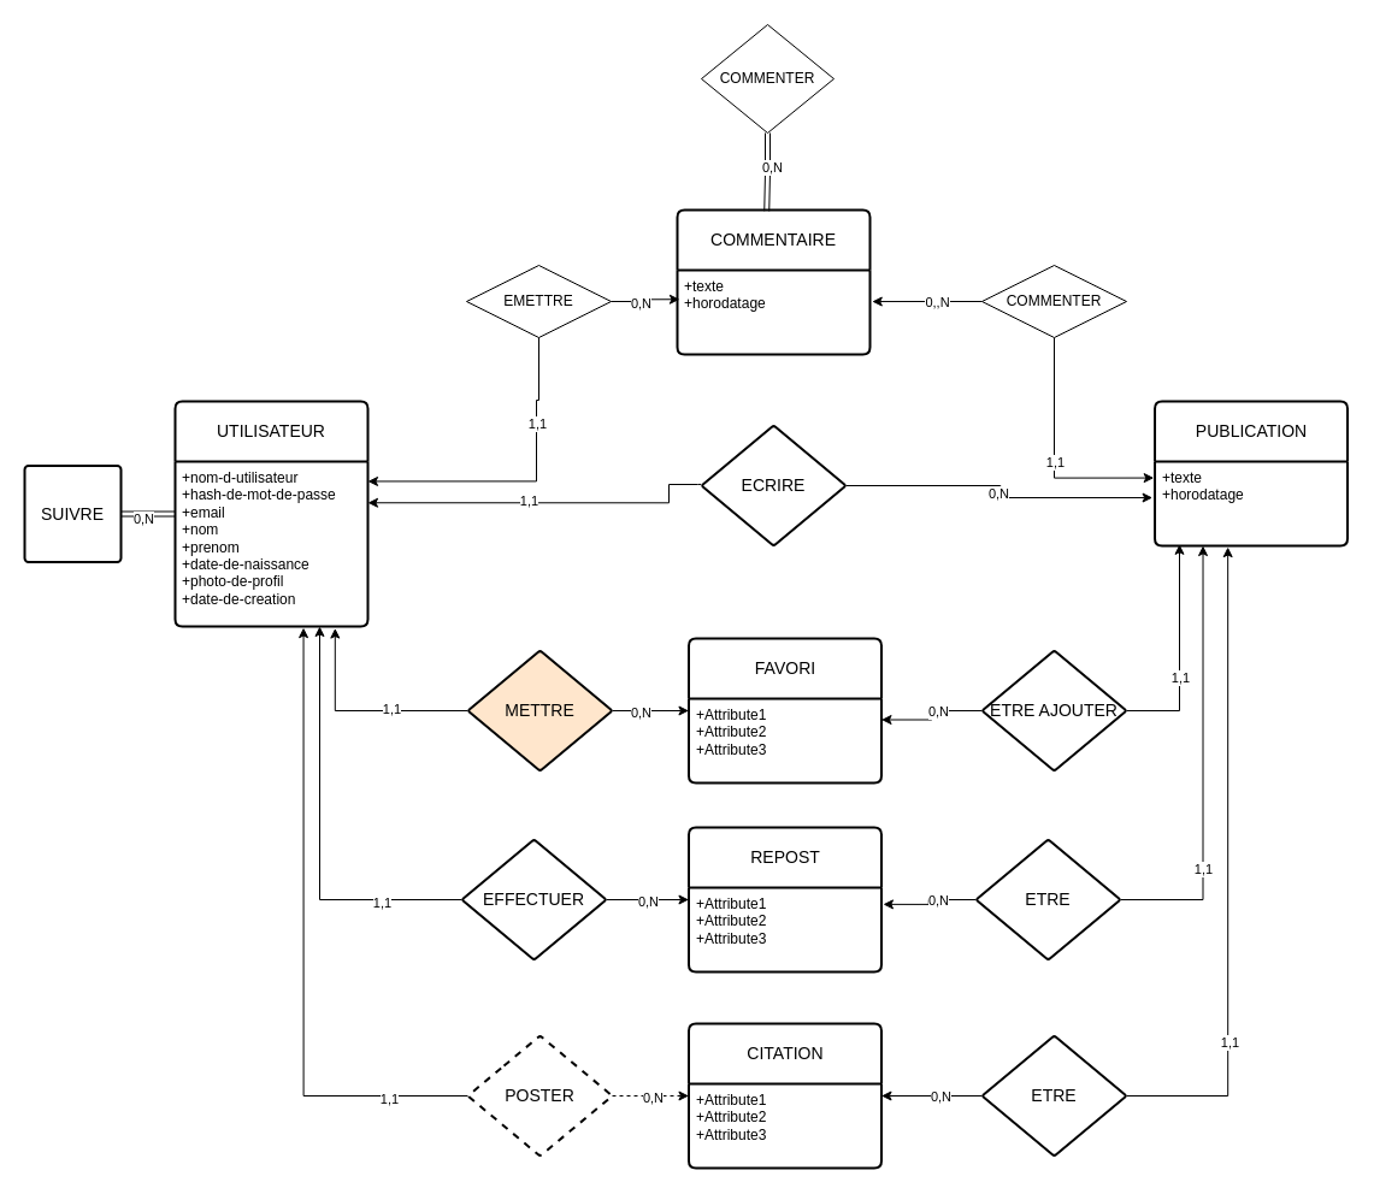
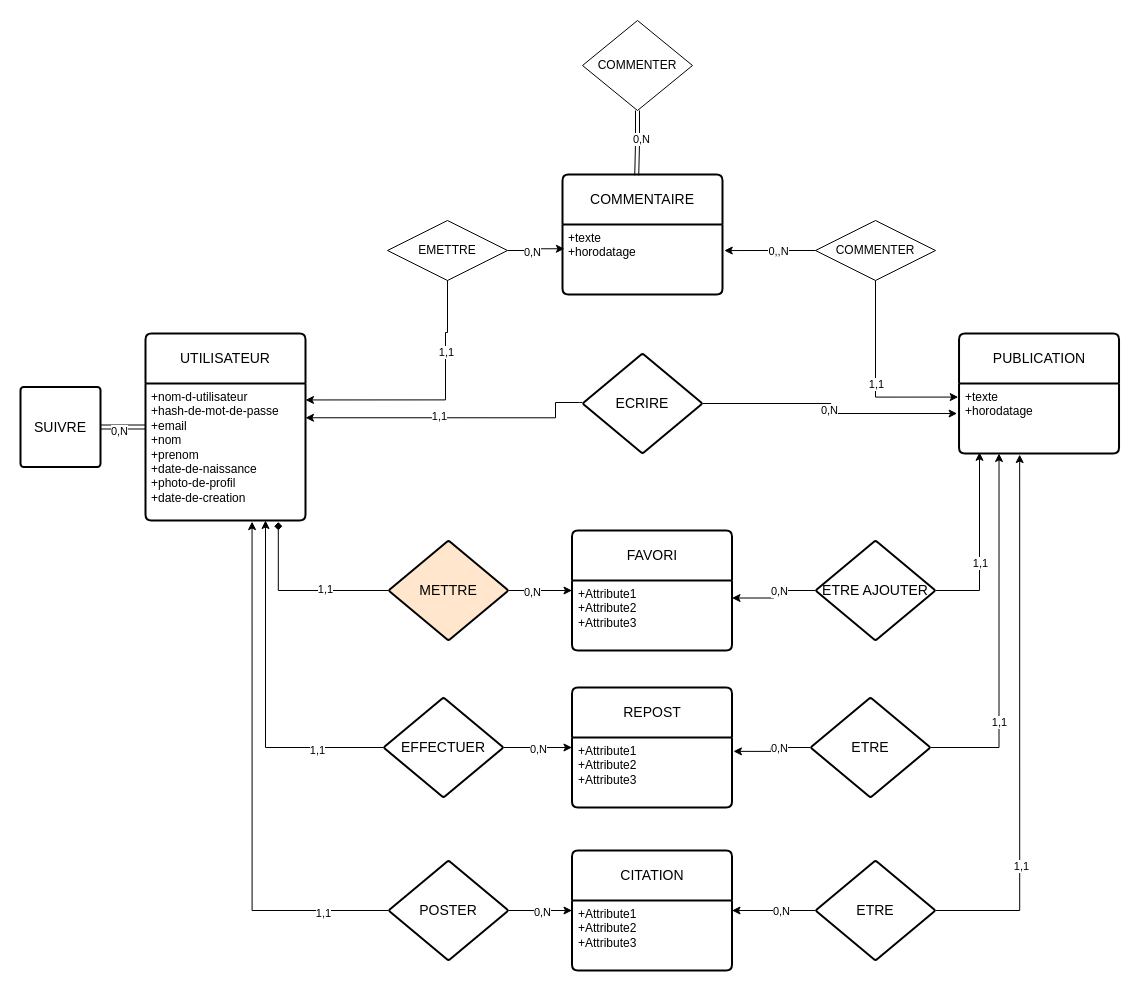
  <mxCell id="0" />
  <mxCell id="1" parent="0" />
  <mxCell id="2" value="" style="edgeStyle=orthogonalEdgeStyle;rounded=0;orthogonalLoop=1;jettySize=auto;html=1;endArrow=none;endFill=0;startArrow=classic;startFill=1;exitX=1;exitY=0.25;exitDx=0;exitDy=0;entryX=-0.002;entryY=0.489;entryDx=0;entryDy=0;entryPerimeter=0;" edge="1" parent="1" source="7" target="12"><mxGeometry relative="1" as="geometry"><mxPoint x="280.72" y="394.234" as="sourcePoint" /><mxPoint x="447" y="393" as="targetPoint" /><Array as="points"><mxPoint x="555" y="417" /><mxPoint x="555" y="402" /><mxPoint x="579" y="402" /></Array></mxGeometry></mxCell>
  <mxCell id="3" value="1,1" style="edgeLabel;html=1;align=center;verticalAlign=middle;resizable=0;points=[];" connectable="0" vertex="1" parent="2"><mxGeometry x="-0.089" y="2" relative="1" as="geometry"><mxPoint as="offset" /></mxGeometry></mxCell>
  <mxCell id="4" value="" style="edgeStyle=orthogonalEdgeStyle;rounded=0;orthogonalLoop=1;jettySize=auto;html=1;shape=link;" edge="1" parent="1" source="6" target="14"><mxGeometry relative="1" as="geometry" /></mxCell>
  <mxCell id="5" value="0,N" style="edgeLabel;html=1;align=center;verticalAlign=middle;resizable=0;points=[];" connectable="0" vertex="1" parent="4"><mxGeometry x="0.2" y="4" relative="1" as="geometry"><mxPoint as="offset" /></mxGeometry></mxCell>
  <mxCell id="6" value="UTILISATEUR" style="swimlane;childLayout=stackLayout;horizontal=1;startSize=50;horizontalStack=0;rounded=1;fontSize=14;fontStyle=0;strokeWidth=2;resizeParent=0;resizeLast=1;shadow=0;dashed=0;align=center;arcSize=4;whiteSpace=wrap;html=1;" vertex="1" parent="1"><mxGeometry x="145" y="333" width="160" height="187" as="geometry" /></mxCell>
  <mxCell id="7" value="+nom-d-utilisateur&lt;br style=&quot;border-color: var(--border-color);&quot;&gt;+hash-de-mot-de-passe&lt;br style=&quot;border-color: var(--border-color);&quot;&gt;+email&lt;br style=&quot;border-color: var(--border-color);&quot;&gt;+nom&lt;br style=&quot;border-color: var(--border-color);&quot;&gt;+prenom&lt;br style=&quot;border-color: var(--border-color);&quot;&gt;+date-de-naissance&lt;br style=&quot;border-color: var(--border-color);&quot;&gt;+photo-de-profil&lt;br style=&quot;border-color: var(--border-color);&quot;&gt;+date-de-creation" style="align=left;strokeColor=none;fillColor=none;spacingLeft=4;fontSize=12;verticalAlign=top;resizable=0;rotatable=0;part=1;html=1;" vertex="1" parent="6"><mxGeometry y="50" width="160" height="137" as="geometry" /></mxCell>
  <mxCell id="8" value="PUBLICATION" style="swimlane;childLayout=stackLayout;horizontal=1;startSize=50;horizontalStack=0;rounded=1;fontSize=14;fontStyle=0;strokeWidth=2;resizeParent=0;resizeLast=1;shadow=0;dashed=0;align=center;arcSize=4;whiteSpace=wrap;html=1;" vertex="1" parent="1"><mxGeometry x="958.53" y="333" width="160" height="120" as="geometry" /></mxCell>
  <mxCell id="9" value="+texte&lt;br&gt;+horodatage" style="align=left;strokeColor=none;fillColor=none;spacingLeft=4;fontSize=12;verticalAlign=top;resizable=0;rotatable=0;part=1;html=1;" vertex="1" parent="8"><mxGeometry y="50" width="160" height="70" as="geometry" /></mxCell>
  <mxCell id="10" style="edgeStyle=orthogonalEdgeStyle;rounded=0;orthogonalLoop=1;jettySize=auto;html=1;entryX=-0.012;entryY=0.429;entryDx=0;entryDy=0;entryPerimeter=0;" edge="1" parent="1" source="12" target="9"><mxGeometry relative="1" as="geometry" /></mxCell>
  <mxCell id="11" value="0,N" style="edgeLabel;html=1;align=center;verticalAlign=middle;resizable=0;points=[];" connectable="0" vertex="1" parent="10"><mxGeometry x="0.026" y="-2" relative="1" as="geometry"><mxPoint y="-1" as="offset" /></mxGeometry></mxCell>
  <mxCell id="12" value="ECRIRE" style="rhombus;whiteSpace=wrap;html=1;fontSize=14;fontStyle=0;startSize=50;rounded=1;strokeWidth=2;shadow=0;dashed=0;arcSize=4;" vertex="1" parent="1"><mxGeometry x="582" y="353" width="120" height="100" as="geometry" /></mxCell>
  <mxCell id="13" value="COMMENTER" style="shape=rhombus;perimeter=rhombusPerimeter;whiteSpace=wrap;html=1;align=center;" vertex="1" parent="1"><mxGeometry x="582" y="20" width="110" height="90" as="geometry" /></mxCell>
  <mxCell id="14" value="SUIVRE" style="whiteSpace=wrap;html=1;fontSize=14;fontStyle=0;startSize=50;strokeWidth=2;shadow=0;dashed=0;arcSize=4;rounded=1;" vertex="1" parent="1"><mxGeometry x="20" y="386.5" width="80" height="80" as="geometry" /></mxCell>
  <mxCell id="15" value="COMMENTAIRE" style="swimlane;childLayout=stackLayout;horizontal=1;startSize=50;horizontalStack=0;rounded=1;fontSize=14;fontStyle=0;strokeWidth=2;resizeParent=0;resizeLast=1;shadow=0;dashed=0;align=center;arcSize=4;whiteSpace=wrap;html=1;" vertex="1" parent="1"><mxGeometry x="562" y="174.03" width="160" height="120" as="geometry" /></mxCell>
  <mxCell id="16" value="+texte&lt;br&gt;+horodatage" style="align=left;strokeColor=none;fillColor=none;spacingLeft=4;fontSize=12;verticalAlign=top;resizable=0;rotatable=0;part=1;html=1;" vertex="1" parent="15"><mxGeometry y="50" width="160" height="70" as="geometry" /></mxCell>
  <mxCell id="17" style="edgeStyle=orthogonalEdgeStyle;rounded=0;orthogonalLoop=1;jettySize=auto;html=1;exitX=0.5;exitY=1;exitDx=0;exitDy=0;entryX=0.464;entryY=0.007;entryDx=0;entryDy=0;entryPerimeter=0;shape=link;" edge="1" parent="1" source="13" target="15"><mxGeometry relative="1" as="geometry" /></mxCell>
  <mxCell id="18" value="0,N" style="edgeLabel;html=1;align=center;verticalAlign=middle;resizable=0;points=[];" connectable="0" vertex="1" parent="17"><mxGeometry x="-0.134" y="3" relative="1" as="geometry"><mxPoint as="offset" /></mxGeometry></mxCell>
  <mxCell id="19" value="EMETTRE" style="shape=rhombus;perimeter=rhombusPerimeter;whiteSpace=wrap;html=1;align=center;" vertex="1" parent="1"><mxGeometry x="387" y="220" width="120" height="60" as="geometry" /></mxCell>
  <mxCell id="20" style="edgeStyle=orthogonalEdgeStyle;rounded=0;orthogonalLoop=1;jettySize=auto;html=1;exitX=0.5;exitY=1;exitDx=0;exitDy=0;entryX=-0.005;entryY=0.194;entryDx=0;entryDy=0;entryPerimeter=0;" edge="1" parent="1" source="22" target="9"><mxGeometry relative="1" as="geometry" /></mxCell>
  <mxCell id="21" value="1,1" style="edgeLabel;html=1;align=center;verticalAlign=middle;resizable=0;points=[];" connectable="0" vertex="1" parent="20"><mxGeometry x="0.03" relative="1" as="geometry"><mxPoint as="offset" /></mxGeometry></mxCell>
  <mxCell id="22" value="COMMENTER" style="shape=rhombus;perimeter=rhombusPerimeter;whiteSpace=wrap;html=1;align=center;" vertex="1" parent="1"><mxGeometry x="815" y="220" width="120" height="60" as="geometry" /></mxCell>
  <mxCell id="23" style="edgeStyle=orthogonalEdgeStyle;rounded=0;orthogonalLoop=1;jettySize=auto;html=1;exitX=1;exitY=0.5;exitDx=0;exitDy=0;entryX=0.012;entryY=0.346;entryDx=0;entryDy=0;entryPerimeter=0;" edge="1" parent="1" source="19" target="16"><mxGeometry relative="1" as="geometry"><mxPoint x="428.12" y="248.67" as="targetPoint" /></mxGeometry></mxCell>
  <mxCell id="24" value="0,N" style="edgeLabel;html=1;align=center;verticalAlign=middle;resizable=0;points=[];" connectable="0" vertex="1" parent="23"><mxGeometry x="-0.168" y="-1" relative="1" as="geometry"><mxPoint as="offset" /></mxGeometry></mxCell>
  <mxCell id="25" style="edgeStyle=orthogonalEdgeStyle;rounded=0;orthogonalLoop=1;jettySize=auto;html=1;exitX=0;exitY=0.5;exitDx=0;exitDy=0;entryX=1.011;entryY=0.372;entryDx=0;entryDy=0;entryPerimeter=0;" edge="1" parent="1" source="22" target="16"><mxGeometry relative="1" as="geometry" /></mxCell>
  <mxCell id="26" value="0,,N" style="edgeLabel;html=1;align=center;verticalAlign=middle;resizable=0;points=[];" connectable="0" vertex="1" parent="25"><mxGeometry x="-0.187" relative="1" as="geometry"><mxPoint x="-1" as="offset" /></mxGeometry></mxCell>
  <mxCell id="27" style="edgeStyle=orthogonalEdgeStyle;rounded=0;orthogonalLoop=1;jettySize=auto;html=1;exitX=0.5;exitY=1;exitDx=0;exitDy=0;entryX=1;entryY=0.12;entryDx=0;entryDy=0;entryPerimeter=0;" edge="1" parent="1" source="19" target="7"><mxGeometry relative="1" as="geometry"><mxPoint x="282" y="367.969" as="targetPoint" /><Array as="points"><mxPoint x="447" y="332" /><mxPoint x="445" y="332" /><mxPoint x="445" y="400" /><mxPoint x="305" y="400" /></Array></mxGeometry></mxCell>
  <mxCell id="28" value="1,1" style="edgeLabel;html=1;align=center;verticalAlign=middle;resizable=0;points=[];" connectable="0" vertex="1" parent="27"><mxGeometry x="-0.438" relative="1" as="geometry"><mxPoint as="offset" /></mxGeometry></mxCell>
  <mxCell id="29" style="edgeStyle=orthogonalEdgeStyle;rounded=0;orthogonalLoop=1;jettySize=auto;html=1;exitX=1;exitY=0.5;exitDx=0;exitDy=0;entryX=0;entryY=0.5;entryDx=0;entryDy=0;" edge="1" parent="1" source="31" target="32"><mxGeometry relative="1" as="geometry" /></mxCell>
  <mxCell id="30" value="0,N" style="edgeLabel;html=1;align=center;verticalAlign=middle;resizable=0;points=[];" connectable="0" vertex="1" parent="29"><mxGeometry x="-0.27" y="-1" relative="1" as="geometry"><mxPoint as="offset" /></mxGeometry></mxCell>
  <mxCell id="31" value="METTRE" style="rhombus;whiteSpace=wrap;html=1;fontSize=14;fontStyle=0;startSize=50;rounded=1;strokeWidth=2;shadow=0;dashed=0;arcSize=4;fillColor=#ffe6cc;" vertex="1" parent="1"><mxGeometry x="388" y="540" width="120" height="100" as="geometry" /></mxCell>
  <mxCell id="32" value="FAVORI" style="swimlane;childLayout=stackLayout;horizontal=1;startSize=50;horizontalStack=0;rounded=1;fontSize=14;fontStyle=0;strokeWidth=2;resizeParent=0;resizeLast=1;shadow=0;dashed=0;align=center;arcSize=4;whiteSpace=wrap;html=1;" vertex="1" parent="1"><mxGeometry x="571.5" y="530" width="160" height="120" as="geometry" /></mxCell>
  <mxCell id="33" value="+Attribute1&#10;+Attribute2&#10;+Attribute3" style="align=left;strokeColor=none;fillColor=none;spacingLeft=4;fontSize=12;verticalAlign=top;resizable=0;rotatable=0;part=1;html=1;" vertex="1" parent="32"><mxGeometry y="50" width="160" height="70" as="geometry" /></mxCell>
  <mxCell id="34" style="edgeStyle=orthogonalEdgeStyle;rounded=0;orthogonalLoop=1;jettySize=auto;html=1;exitX=0;exitY=0.5;exitDx=0;exitDy=0;entryX=1;entryY=0.25;entryDx=0;entryDy=0;" edge="1" parent="1" source="36" target="33"><mxGeometry relative="1" as="geometry" /></mxCell>
  <mxCell id="35" value="0,N" style="edgeLabel;html=1;align=center;verticalAlign=middle;resizable=0;points=[];" connectable="0" vertex="1" parent="34"><mxGeometry x="-0.183" relative="1" as="geometry"><mxPoint as="offset" /></mxGeometry></mxCell>
  <mxCell id="36" value="ETRE AJOUTER" style="rhombus;whiteSpace=wrap;html=1;fontSize=14;fontStyle=0;startSize=50;rounded=1;strokeWidth=2;shadow=0;dashed=0;arcSize=4;" vertex="1" parent="1"><mxGeometry x="815" y="540" width="120" height="100" as="geometry" /></mxCell>
  <mxCell id="37" style="edgeStyle=orthogonalEdgeStyle;rounded=0;orthogonalLoop=1;jettySize=auto;html=1;exitX=1;exitY=0.5;exitDx=0;exitDy=0;entryX=0;entryY=0.5;entryDx=0;entryDy=0;" edge="1" parent="1" source="39" target="40"><mxGeometry relative="1" as="geometry" /></mxCell>
  <mxCell id="38" value="0,N" style="edgeLabel;html=1;align=center;verticalAlign=middle;resizable=0;points=[];" connectable="0" vertex="1" parent="37"><mxGeometry x="-0.007" y="-1" relative="1" as="geometry"><mxPoint as="offset" /></mxGeometry></mxCell>
  <mxCell id="39" value="EFFECTUER" style="rhombus;whiteSpace=wrap;html=1;fontSize=14;fontStyle=0;startSize=50;rounded=1;strokeWidth=2;shadow=0;dashed=0;arcSize=4;" vertex="1" parent="1"><mxGeometry x="383" y="697" width="120" height="100" as="geometry" /></mxCell>
  <mxCell id="40" value="REPOST" style="swimlane;childLayout=stackLayout;horizontal=1;startSize=50;horizontalStack=0;rounded=1;fontSize=14;fontStyle=0;strokeWidth=2;resizeParent=0;resizeLast=1;shadow=0;dashed=0;align=center;arcSize=4;whiteSpace=wrap;html=1;" vertex="1" parent="1"><mxGeometry x="571.5" y="687" width="160" height="120" as="geometry" /></mxCell>
  <mxCell id="41" value="+Attribute1&#10;+Attribute2&#10;+Attribute3" style="align=left;strokeColor=none;fillColor=none;spacingLeft=4;fontSize=12;verticalAlign=top;resizable=0;rotatable=0;part=1;html=1;" vertex="1" parent="40"><mxGeometry y="50" width="160" height="70" as="geometry" /></mxCell>
  <mxCell id="42" style="edgeStyle=orthogonalEdgeStyle;rounded=0;orthogonalLoop=1;jettySize=auto;html=1;exitX=1;exitY=0.5;exitDx=0;exitDy=0;entryX=0.25;entryY=1;entryDx=0;entryDy=0;" edge="1" parent="1" source="44" target="9"><mxGeometry relative="1" as="geometry" /></mxCell>
  <mxCell id="43" value="1,1" style="edgeLabel;html=1;align=center;verticalAlign=middle;resizable=0;points=[];" connectable="0" vertex="1" parent="42"><mxGeometry x="-0.479" relative="1" as="geometry"><mxPoint as="offset" /></mxGeometry></mxCell>
  <mxCell id="44" value="ETRE" style="rhombus;whiteSpace=wrap;html=1;fontSize=14;fontStyle=0;startSize=50;rounded=1;strokeWidth=2;shadow=0;dashed=0;arcSize=4;" vertex="1" parent="1"><mxGeometry x="810" y="697" width="120" height="100" as="geometry" /></mxCell>
- <mxCell id="45" style="edgeStyle=orthogonalEdgeStyle;rounded=0;orthogonalLoop=1;jettySize=auto;html=1;exitX=1;exitY=0.5;exitDx=0;exitDy=0;entryX=0;entryY=0.5;entryDx=0;entryDy=0;dashed=1;" edge="1" parent="1" source="47" target="48"><mxGeometry relative="1" as="geometry" /></mxCell>
+ <mxCell id="45" style="edgeStyle=orthogonalEdgeStyle;rounded=0;orthogonalLoop=1;jettySize=auto;html=1;exitX=1;exitY=0.5;exitDx=0;exitDy=0;entryX=0;entryY=0.5;entryDx=0;entryDy=0;" edge="1" parent="1" source="47" target="48"><mxGeometry relative="1" as="geometry" /></mxCell>
  <mxCell id="46" value="0,N" style="edgeLabel;html=1;align=center;verticalAlign=middle;resizable=0;points=[];" connectable="0" vertex="1" parent="45"><mxGeometry x="0.045" y="-1" relative="1" as="geometry"><mxPoint as="offset" /></mxGeometry></mxCell>
- <mxCell id="47" value="POSTER" style="rhombus;whiteSpace=wrap;html=1;fontSize=14;fontStyle=0;startSize=50;rounded=1;strokeWidth=2;shadow=0;dashed=1;arcSize=4;" vertex="1" parent="1"><mxGeometry x="388" y="860" width="120" height="100" as="geometry" /></mxCell>
+ <mxCell id="47" value="POSTER" style="rhombus;whiteSpace=wrap;html=1;fontSize=14;fontStyle=0;startSize=50;rounded=1;strokeWidth=2;shadow=0;dashed=0;arcSize=4;" vertex="1" parent="1"><mxGeometry x="388" y="860" width="120" height="100" as="geometry" /></mxCell>
  <mxCell id="48" value="CITATION" style="swimlane;childLayout=stackLayout;horizontal=1;startSize=50;horizontalStack=0;rounded=1;fontSize=14;fontStyle=0;strokeWidth=2;resizeParent=0;resizeLast=1;shadow=0;dashed=0;align=center;arcSize=4;whiteSpace=wrap;html=1;" vertex="1" parent="1"><mxGeometry x="571.5" y="850" width="160" height="120" as="geometry" /></mxCell>
  <mxCell id="49" value="+Attribute1&#10;+Attribute2&#10;+Attribute3" style="align=left;strokeColor=none;fillColor=none;spacingLeft=4;fontSize=12;verticalAlign=top;resizable=0;rotatable=0;part=1;html=1;" vertex="1" parent="48"><mxGeometry y="50" width="160" height="70" as="geometry" /></mxCell>
  <mxCell id="50" style="edgeStyle=orthogonalEdgeStyle;rounded=0;orthogonalLoop=1;jettySize=auto;html=1;exitX=0;exitY=0.5;exitDx=0;exitDy=0;entryX=1;entryY=0.5;entryDx=0;entryDy=0;" edge="1" parent="1" source="52" target="48"><mxGeometry relative="1" as="geometry" /></mxCell>
  <mxCell id="51" value="0,N" style="edgeLabel;html=1;align=center;verticalAlign=middle;resizable=0;points=[];" connectable="0" vertex="1" parent="50"><mxGeometry x="-0.167" relative="1" as="geometry"><mxPoint as="offset" /></mxGeometry></mxCell>
  <mxCell id="52" value="ETRE" style="rhombus;whiteSpace=wrap;html=1;fontSize=14;fontStyle=0;startSize=50;rounded=1;strokeWidth=2;shadow=0;dashed=0;arcSize=4;" vertex="1" parent="1"><mxGeometry x="815" y="860" width="120" height="100" as="geometry" /></mxCell>
- <mxCell id="53" style="edgeStyle=orthogonalEdgeStyle;rounded=0;orthogonalLoop=1;jettySize=auto;html=1;exitX=0;exitY=0.5;exitDx=0;exitDy=0;entryX=0.83;entryY=1.011;entryDx=0;entryDy=0;entryPerimeter=0;" edge="1" parent="1" source="31" target="7"><mxGeometry relative="1" as="geometry"><mxPoint x="285" y="550" as="targetPoint" /></mxGeometry></mxCell>
+ <mxCell id="53" style="edgeStyle=orthogonalEdgeStyle;rounded=0;orthogonalLoop=1;jettySize=auto;html=1;exitX=0;exitY=0.5;exitDx=0;exitDy=0;entryX=0.83;entryY=1.011;entryDx=0;entryDy=0;entryPerimeter=0;endArrow=diamond;" edge="1" parent="1" source="31" target="7"><mxGeometry relative="1" as="geometry"><mxPoint x="285" y="550" as="targetPoint" /></mxGeometry></mxCell>
  <mxCell id="54" value="1,1" style="edgeLabel;html=1;align=center;verticalAlign=middle;resizable=0;points=[];" connectable="0" vertex="1" parent="53"><mxGeometry x="-0.28" y="-2" relative="1" as="geometry"><mxPoint as="offset" /></mxGeometry></mxCell>
  <mxCell id="55" style="edgeStyle=orthogonalEdgeStyle;rounded=0;orthogonalLoop=1;jettySize=auto;html=1;exitX=0;exitY=0.5;exitDx=0;exitDy=0;entryX=0.75;entryY=1;entryDx=0;entryDy=0;" edge="1" parent="1" source="39" target="7"><mxGeometry relative="1" as="geometry" /></mxCell>
  <mxCell id="56" value="1,1" style="edgeLabel;html=1;align=center;verticalAlign=middle;resizable=0;points=[];" connectable="0" vertex="1" parent="55"><mxGeometry x="-0.613" y="2" relative="1" as="geometry"><mxPoint as="offset" /></mxGeometry></mxCell>
  <mxCell id="57" style="edgeStyle=orthogonalEdgeStyle;rounded=0;orthogonalLoop=1;jettySize=auto;html=1;exitX=0;exitY=0.5;exitDx=0;exitDy=0;entryX=0.666;entryY=1.008;entryDx=0;entryDy=0;entryPerimeter=0;" edge="1" parent="1" source="47" target="7"><mxGeometry relative="1" as="geometry"><mxPoint x="255" y="540" as="targetPoint" /></mxGeometry></mxCell>
  <mxCell id="58" value="1,1" style="edgeLabel;html=1;align=center;verticalAlign=middle;resizable=0;points=[];" connectable="0" vertex="1" parent="57"><mxGeometry x="-0.749" y="2" relative="1" as="geometry"><mxPoint as="offset" /></mxGeometry></mxCell>
  <mxCell id="59" style="edgeStyle=orthogonalEdgeStyle;rounded=0;orthogonalLoop=1;jettySize=auto;html=1;exitX=0;exitY=0.5;exitDx=0;exitDy=0;entryX=1.009;entryY=0.198;entryDx=0;entryDy=0;entryPerimeter=0;" edge="1" parent="1" source="44" target="41"><mxGeometry relative="1" as="geometry" /></mxCell>
  <mxCell id="60" value="0,N" style="edgeLabel;html=1;align=center;verticalAlign=middle;resizable=0;points=[];" connectable="0" vertex="1" parent="59"><mxGeometry x="-0.205" relative="1" as="geometry"><mxPoint as="offset" /></mxGeometry></mxCell>
  <mxCell id="61" style="edgeStyle=orthogonalEdgeStyle;rounded=0;orthogonalLoop=1;jettySize=auto;html=1;exitX=1;exitY=0.5;exitDx=0;exitDy=0;entryX=0.128;entryY=0.983;entryDx=0;entryDy=0;entryPerimeter=0;" edge="1" parent="1" source="36" target="9"><mxGeometry relative="1" as="geometry" /></mxCell>
  <mxCell id="62" value="1,1" style="edgeLabel;html=1;align=center;verticalAlign=middle;resizable=0;points=[];" connectable="0" vertex="1" parent="61"><mxGeometry x="-0.213" relative="1" as="geometry"><mxPoint as="offset" /></mxGeometry></mxCell>
  <mxCell id="63" style="edgeStyle=orthogonalEdgeStyle;rounded=0;orthogonalLoop=1;jettySize=auto;html=1;exitX=1;exitY=0.5;exitDx=0;exitDy=0;entryX=0.379;entryY=1.015;entryDx=0;entryDy=0;entryPerimeter=0;" edge="1" parent="1" source="52" target="9"><mxGeometry relative="1" as="geometry" /></mxCell>
  <mxCell id="64" value="1,1" style="edgeLabel;html=1;align=center;verticalAlign=middle;resizable=0;points=[];" connectable="0" vertex="1" parent="63"><mxGeometry x="-0.524" y="-1" relative="1" as="geometry"><mxPoint as="offset" /></mxGeometry></mxCell>
